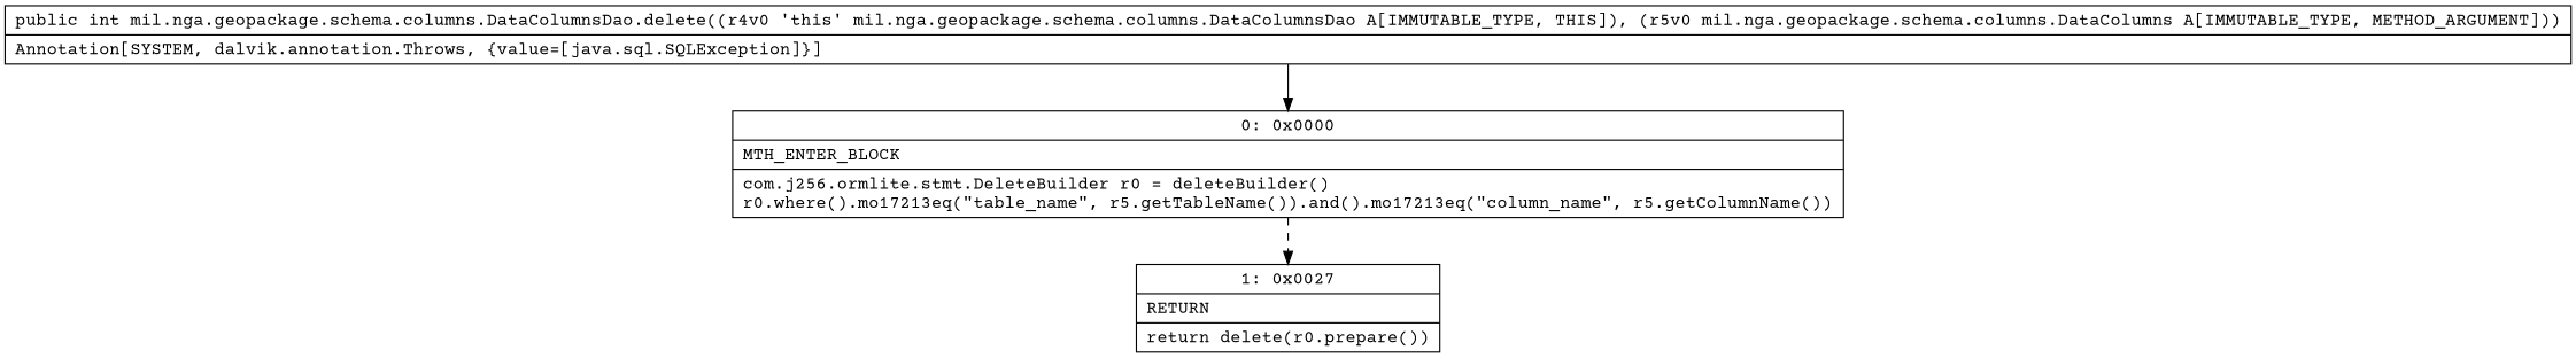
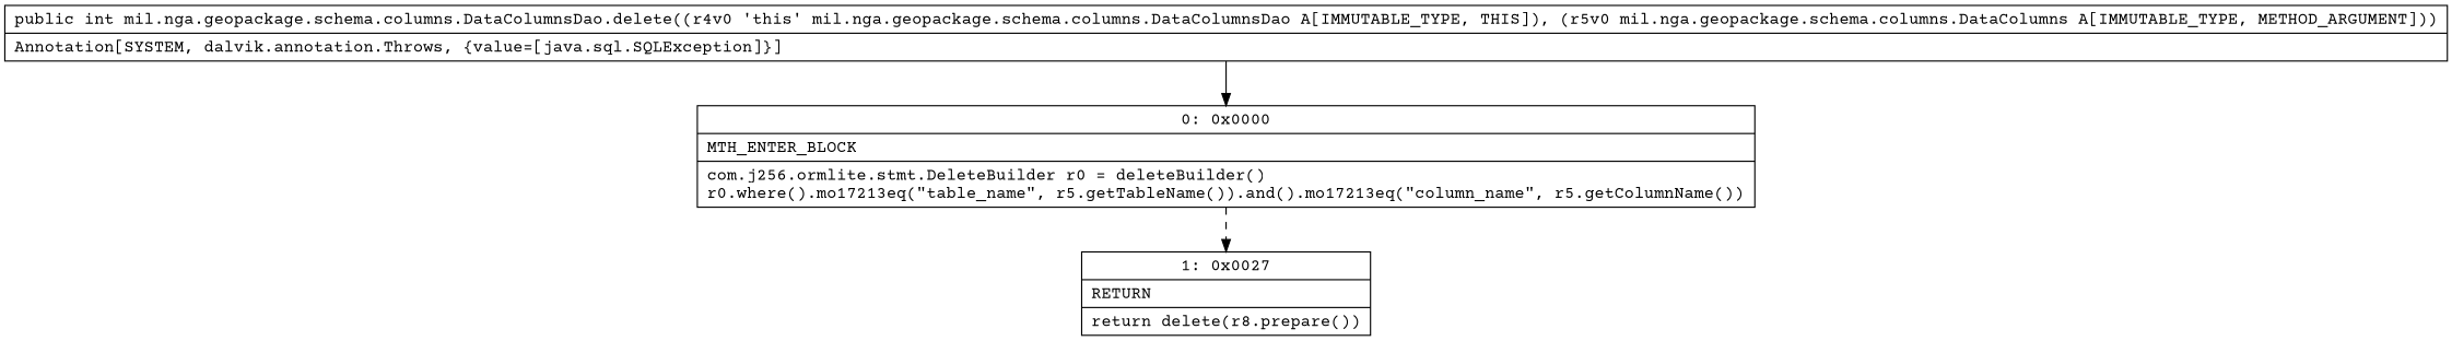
  digraph {
    fontname="Courier Prime"
    node [shape=record fontname="Courier Prime"]
    edge [fontname="Courier Prime"]
    n1 [label="{0\:\ 0x0000|MTH_ENTER_BLOCK\l|com.j256.ormlite.stmt.DeleteBuilder r0 = deleteBuilder()\lr0.where().mo17213eq(\"table_name\", r5.getTableName()).and().mo17213eq(\"column_name\", r5.getColumnName())\l}"]
-   n2 [label="{1\:\ 0x0027|RETURN\l|return delete(r0.prepare())\l}"]
+   n2 [label="{1\:\ 0x0027|RETURN\l|return delete(r8.prepare())\l}"]
    n3 [label="{public int mil.nga.geopackage.schema.columns.DataColumnsDao.delete((r4v0 'this' mil.nga.geopackage.schema.columns.DataColumnsDao A[IMMUTABLE_TYPE, THIS]), (r5v0 mil.nga.geopackage.schema.columns.DataColumns A[IMMUTABLE_TYPE, METHOD_ARGUMENT]))  | Annotation[SYSTEM, dalvik.annotation.Throws, \{value=[java.sql.SQLException]\}]\l}"]
    n1 -> n2 [style=dashed]
    n3 -> n1 [style=solid]
  }
